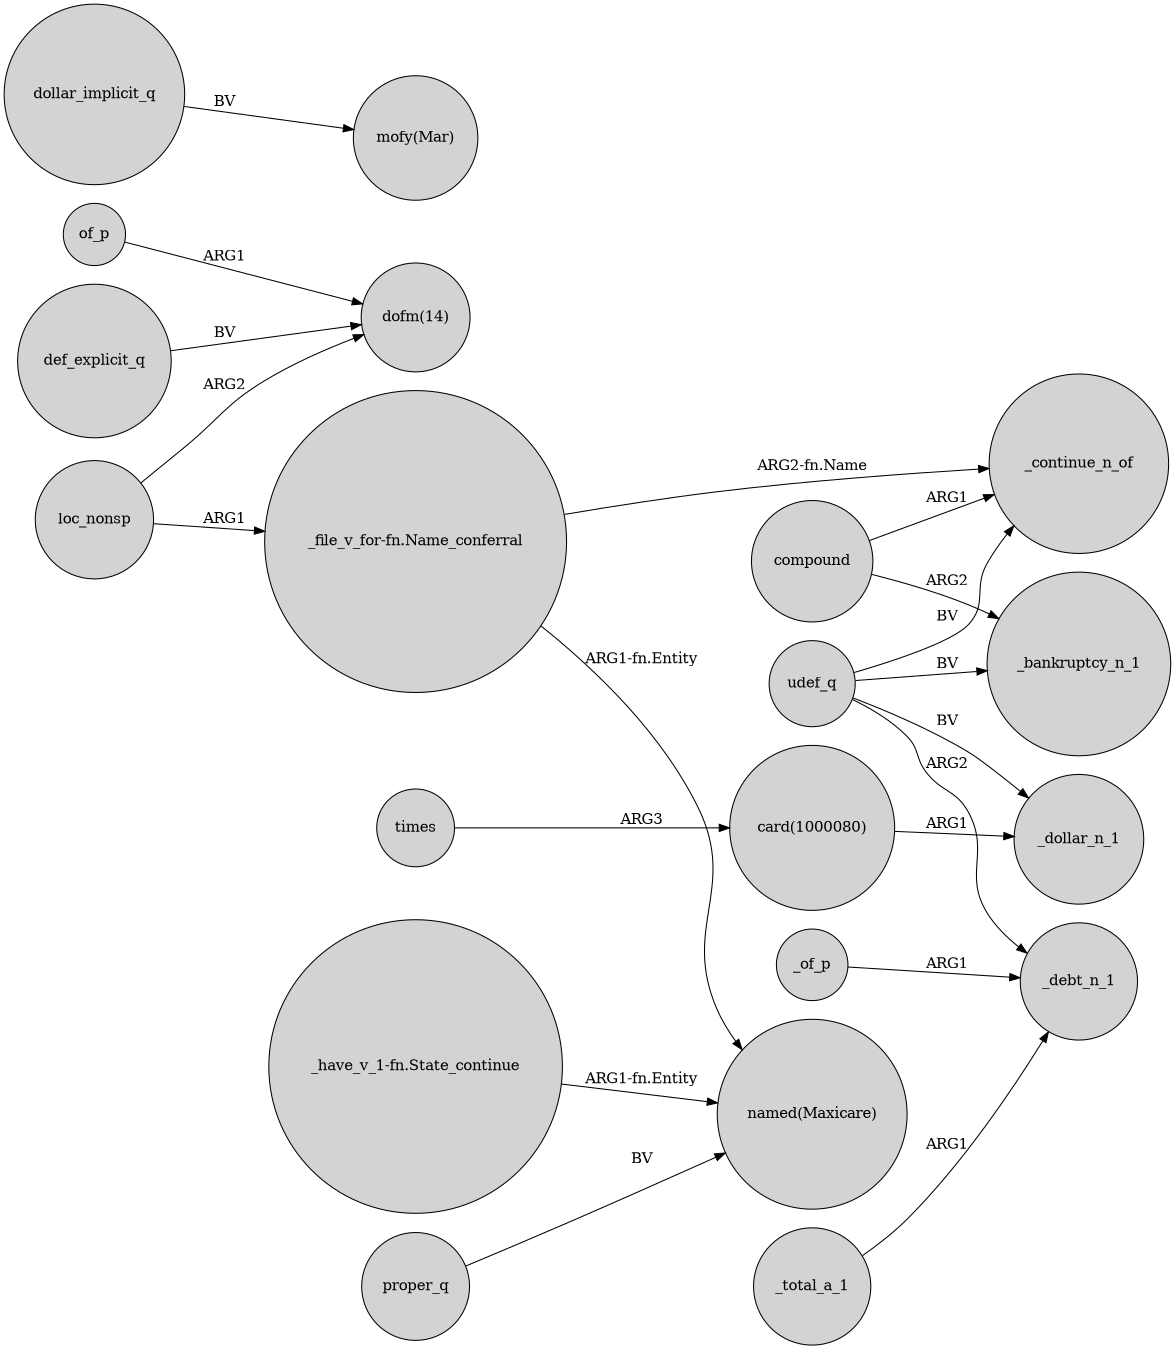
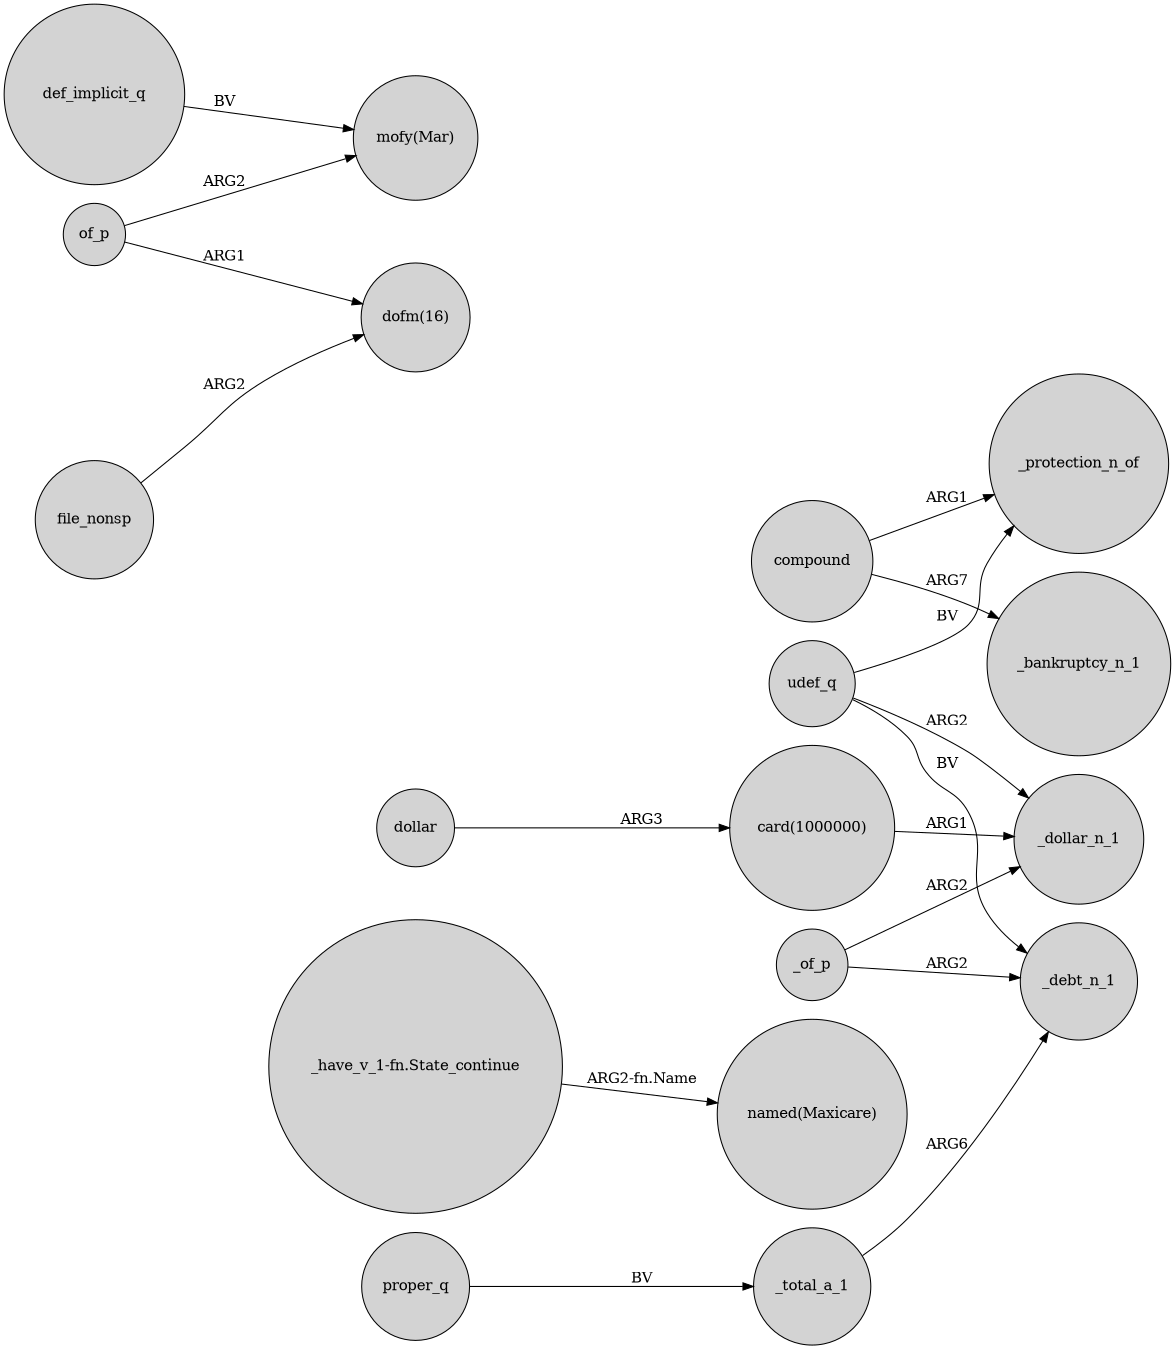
  digraph {
    rankdir=LR
    node [shape=circle style=filled]
    of_p
    "mofy(Mar)"
-   "dofm(16)" [label="dofm(14)"]
-   def_implicit_q [label=dollar_implicit_q]
-   "_file_v_for-fn.Name_conferral"
-   _protection_n_of [label=_continue_n_of]
+   "dofm(16)"
+   def_implicit_q
+   _protection_n_of
    "named(Maxicare)"
-   times
-   "card(1000000)" [label="card(1000080)"]
+   times [label=dollar]
+   "card(1000000)"
    _dollar_n_1
-   loc_nonsp
+   loc_nonsp [label=file_nonsp]
    "_have_v_1-fn.State_continue"
    _of_p
    _debt_n_1
    compound
    _bankruptcy_n_1
    proper_q
    udef_q
-   def_explicit_q
    _total_a_1
+   of_p -> "mofy(Mar)" [label=ARG2]
    of_p -> "dofm(16)" [label=ARG1]
    def_implicit_q -> "mofy(Mar)" [label=BV]
-   "_file_v_for-fn.Name_conferral" -> _protection_n_of [label="ARG2-fn.Name"]
-   "_file_v_for-fn.Name_conferral" -> "named(Maxicare)" [label="ARG1-fn.Entity"]
    times -> "card(1000000)" [label=ARG3]
    "card(1000000)" -> _dollar_n_1 [label=ARG1]
    loc_nonsp -> "dofm(16)" [label=ARG2]
-   loc_nonsp -> "_file_v_for-fn.Name_conferral" [label=ARG1]
-   "_have_v_1-fn.State_continue" -> "named(Maxicare)" [label="ARG1-fn.Entity"]
-   _of_p -> _debt_n_1 [label=ARG1]
+   "_have_v_1-fn.State_continue" -> "named(Maxicare)" [label="ARG2-fn.Name"]
+   _of_p -> _dollar_n_1 [label=ARG2]
+   _of_p -> _debt_n_1 [label=ARG2]
    compound -> _protection_n_of [label=ARG1]
-   compound -> _bankruptcy_n_1 [label=ARG2]
-   proper_q -> "named(Maxicare)" [label=BV]
+   compound -> _bankruptcy_n_1 [label=ARG7]
+   proper_q -> _total_a_1 [label=BV]
    udef_q -> _protection_n_of [label=BV]
-   udef_q -> _dollar_n_1 [label=BV]
-   udef_q -> _debt_n_1 [label=ARG2]
-   udef_q -> _bankruptcy_n_1 [label=BV]
-   def_explicit_q -> "dofm(16)" [label=BV]
-   _total_a_1 -> _debt_n_1 [label=ARG1]
+   udef_q -> _dollar_n_1 [label=ARG2]
+   udef_q -> _debt_n_1 [label=BV]
+   _total_a_1 -> _debt_n_1 [label=ARG6]
  }
